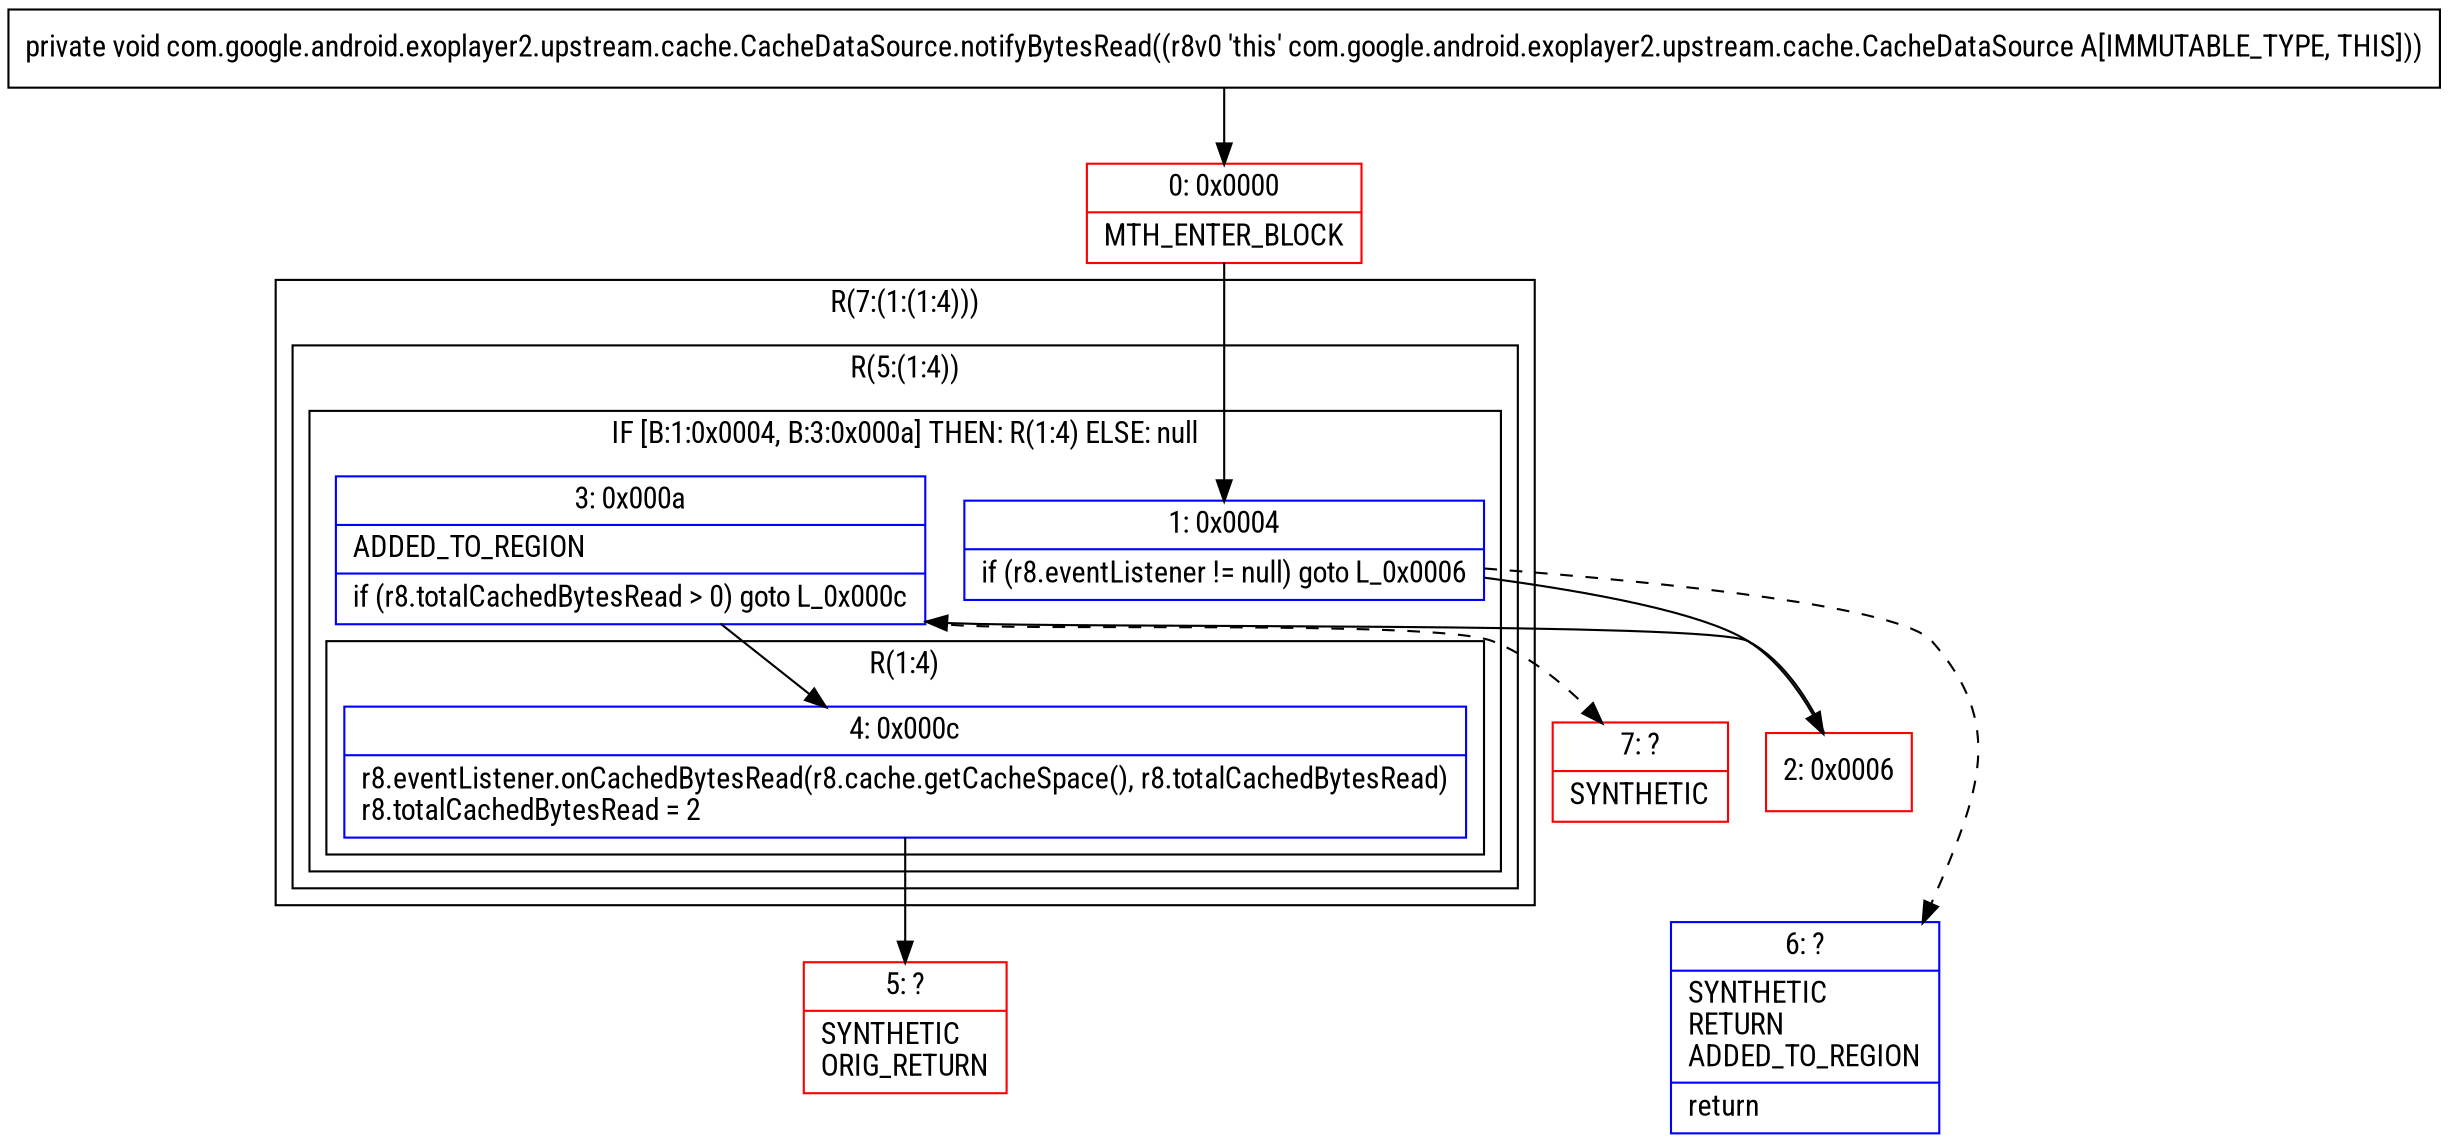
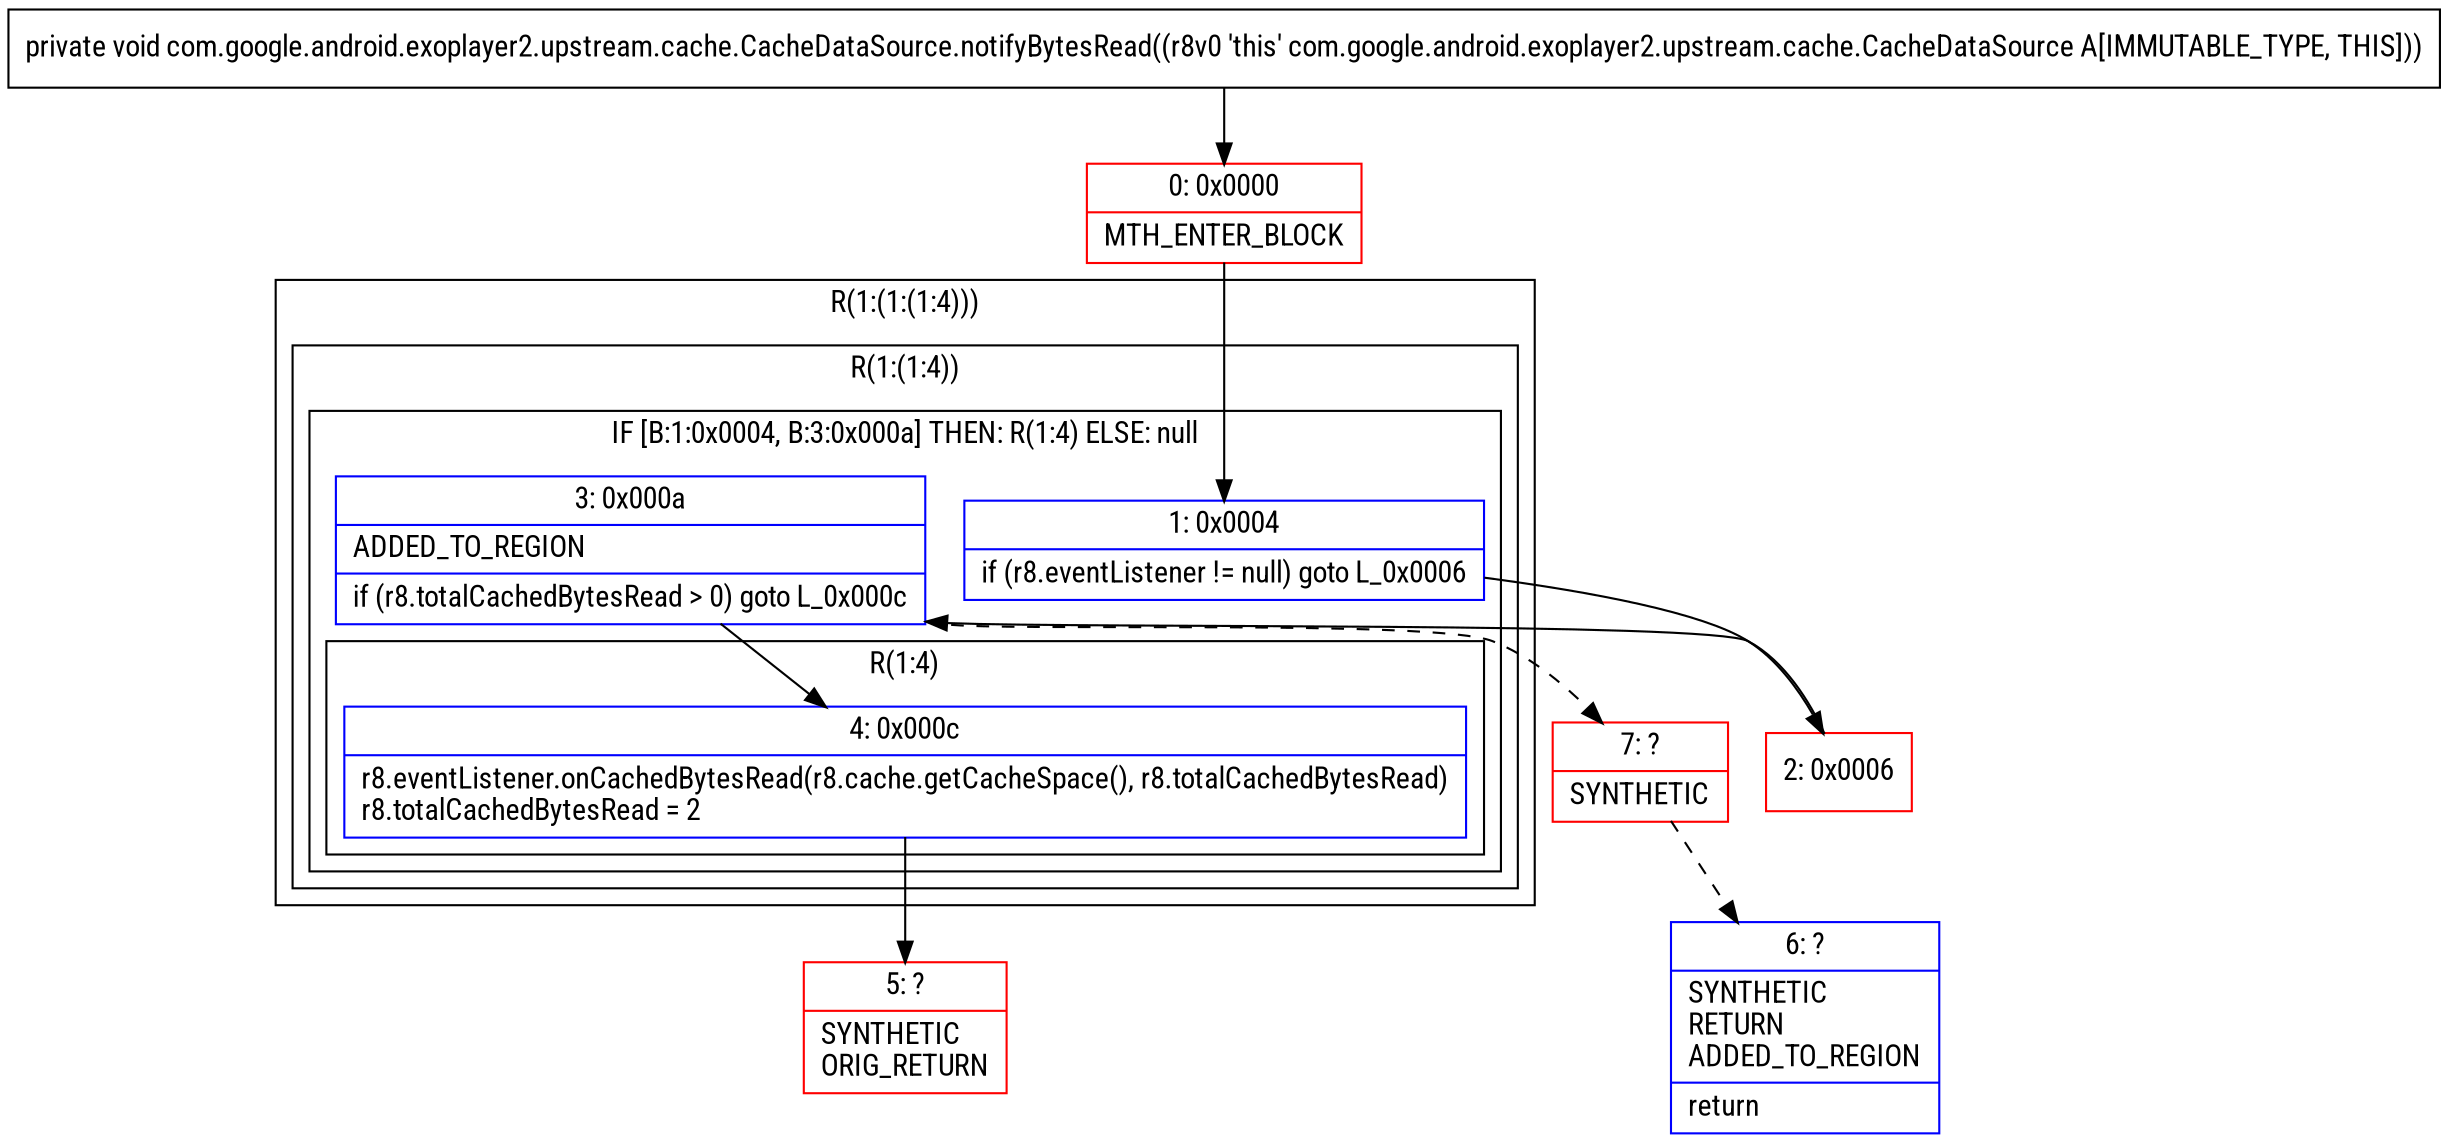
  digraph {
    fontname="Roboto Condensed"
    node [color=blue fontname="Roboto Condensed" shape=record]
    edge [fontname="Roboto Condensed"]
    n1 [label="{4\:\ 0x000c|r8.eventListener.onCachedBytesRead(r8.cache.getCacheSpace(), r8.totalCachedBytesRead)\lr8.totalCachedBytesRead = 2\l}"]
    n2 [label="{1\:\ 0x0004|if (r8.eventListener != null) goto L_0x0006\l}"]
    n3 [label="{3\:\ 0x000a|ADDED_TO_REGION\l|if (r8.totalCachedBytesRead \> 0) goto L_0x000c\l}"]
    n4 [color=red label="{5\:\ ?|SYNTHETIC\lORIG_RETURN\l}"]
    n5 [color=red label="{2\:\ 0x0006}"]
    n6 [label="{6\:\ ?|SYNTHETIC\lRETURN\lADDED_TO_REGION\l|return\l}"]
    n7 [color=red label="{7\:\ ?|SYNTHETIC\l}"]
    n8 [color=red label="{0\:\ 0x0000|MTH_ENTER_BLOCK\l}"]
    n9 [label="{private void com.google.android.exoplayer2.upstream.cache.CacheDataSource.notifyBytesRead((r8v0 'this' com.google.android.exoplayer2.upstream.cache.CacheDataSource A[IMMUTABLE_TYPE, THIS])) }" color=""]
    subgraph cluster_1 {
-     label="R(7:(1:(1:4)))"
+     label="R(1:(1:(1:4)))"
      subgraph cluster_2 {
-       label="R(5:(1:4))"
+       label="R(1:(1:4))"
        subgraph cluster_3 {
          label="IF [B:1:0x0004, B:3:0x000a] THEN: R(1:4) ELSE: null"
          n2
          n3
          subgraph cluster_4 {
            label="R(1:4)"
            n1
          }
        }
      }
    }
    n1 -> n4
    n2 -> n5
-   n2 -> n6 [style=dashed]
+   n7 -> n6 [style=dashed]
    n3 -> n1
    n3 -> n7 [style=dashed]
    n5 -> n3
    n8 -> n2
    n9 -> n8
  }
